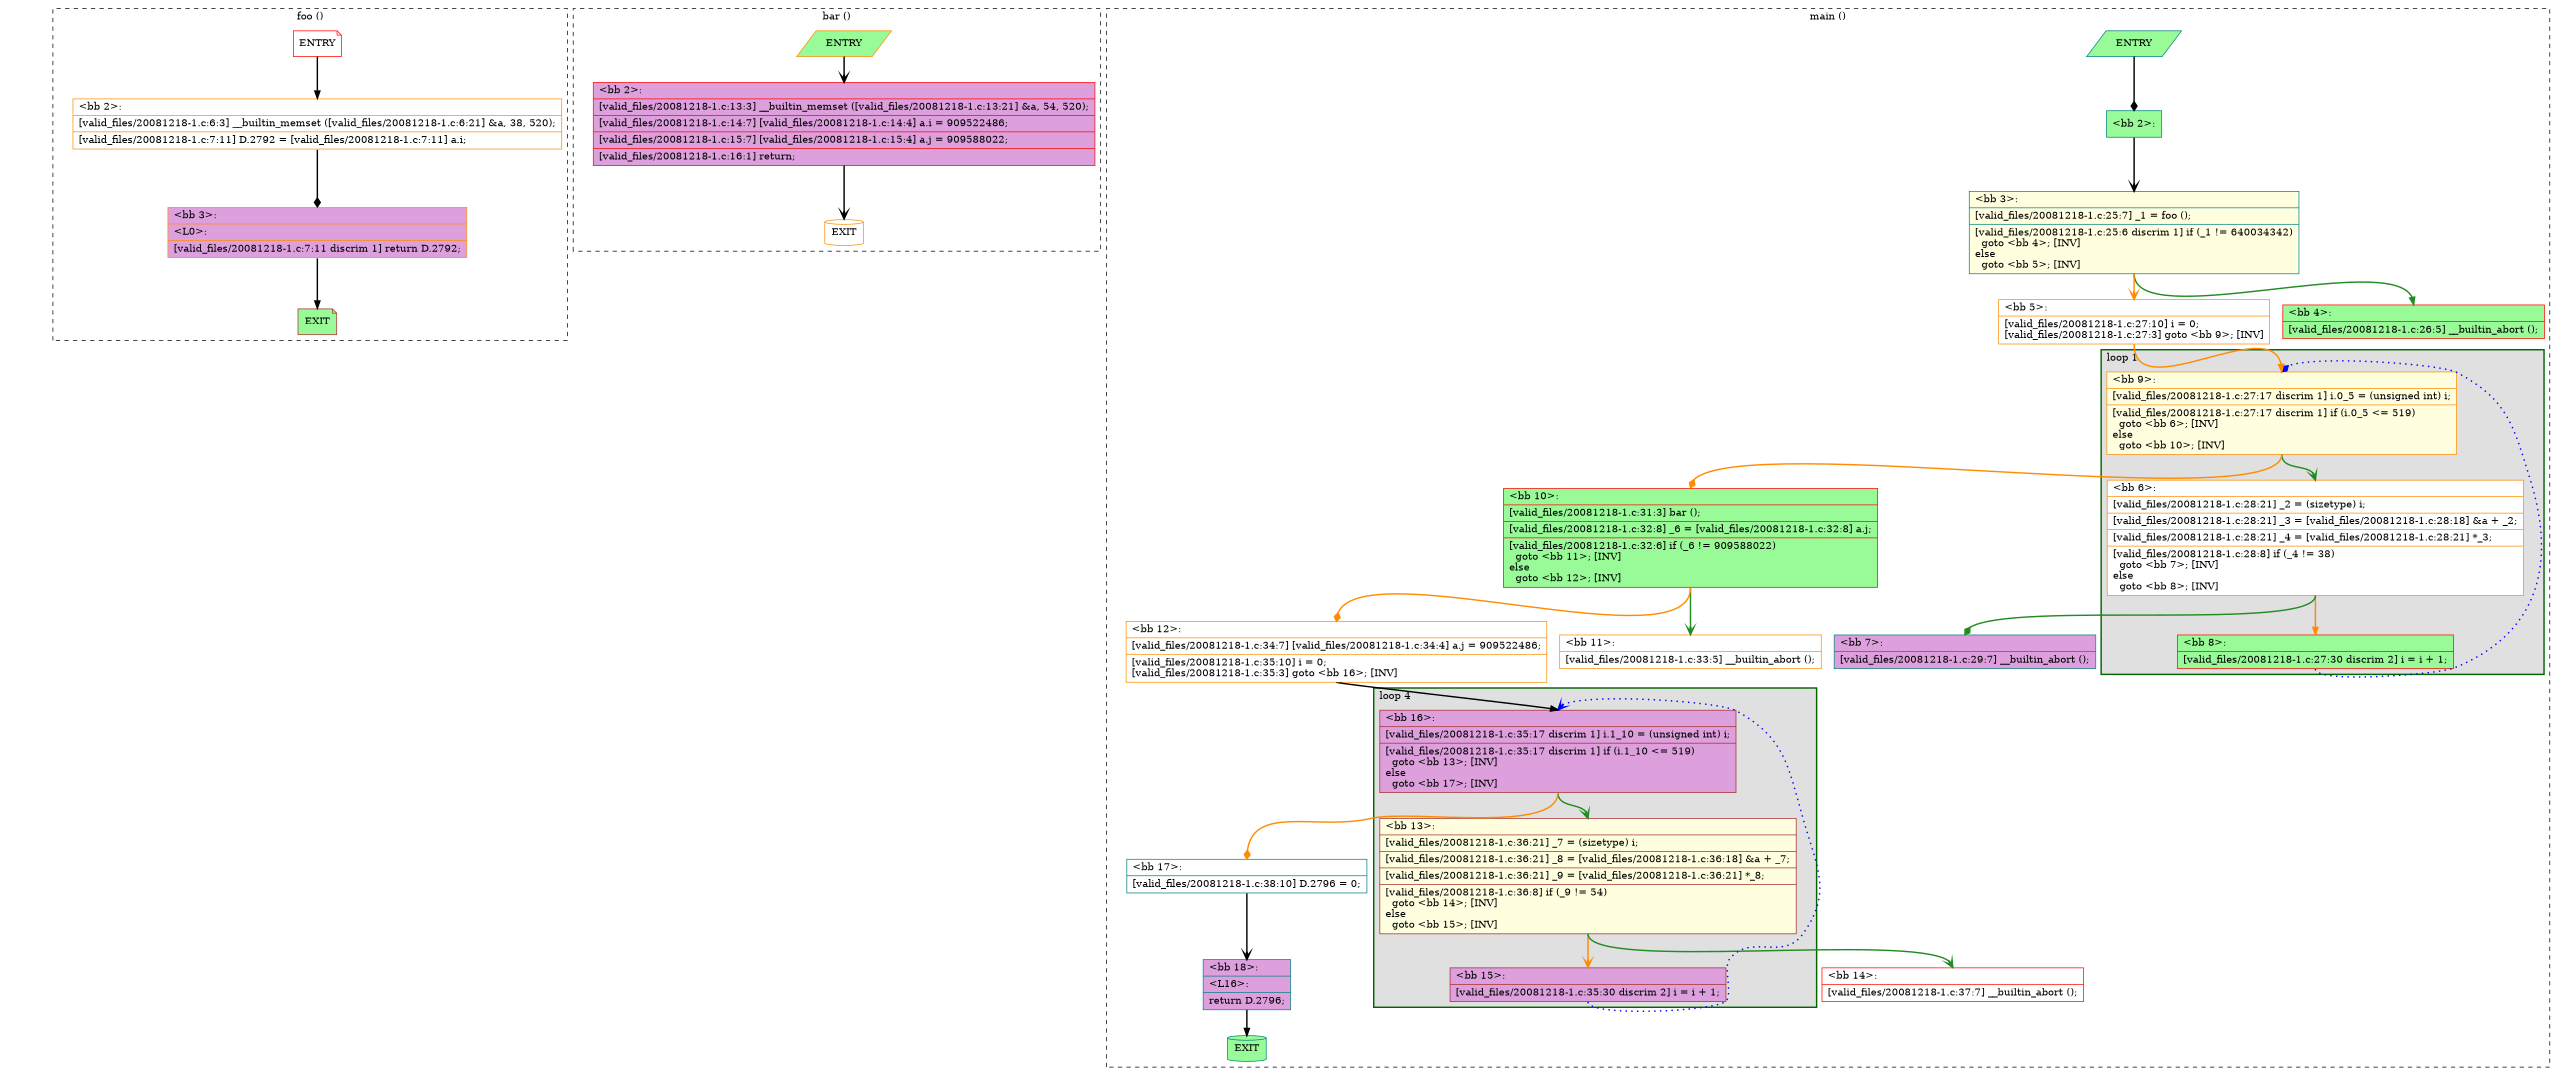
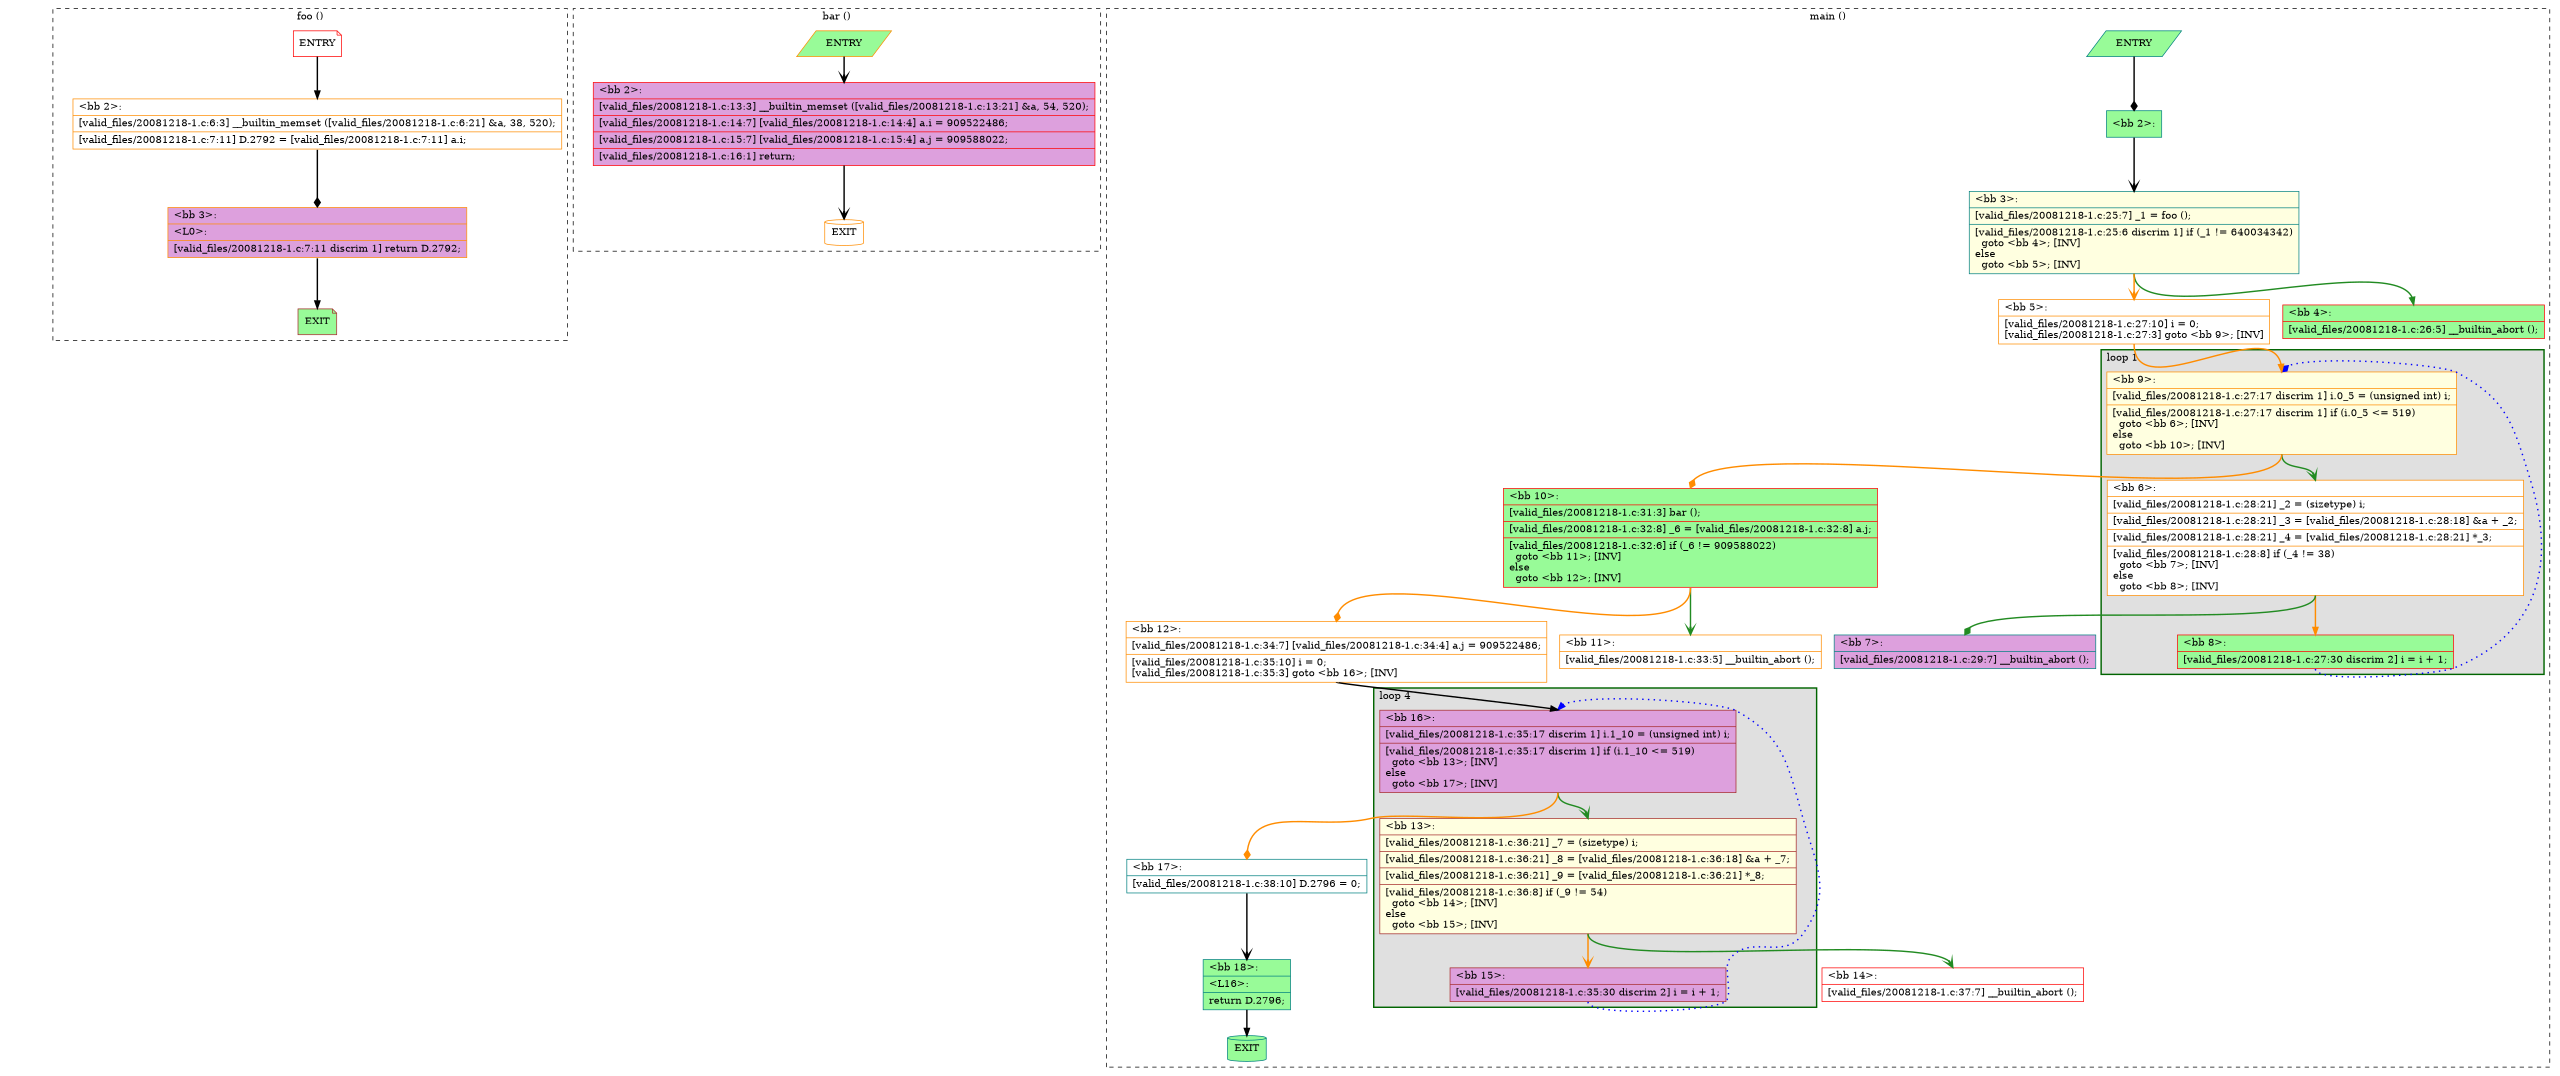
  digraph {
    node [color=darkorange fillcolor=white shape=record style=filled]
    edge [constraint=true headport=n style="solid,bold" tailport=s arrowhead=vee color=black weight=10]
    n1 [color=red label=ENTRY shape=note]
    n2 [color=brown fillcolor=palegreen label=EXIT shape=note]
    n3 [label="{\<bb\ 2\>:\l|[valid_files/20081218-1.c:6:3]\ __builtin_memset\ ([valid_files/20081218-1.c:6:21]\ &a,\ 38,\ 520);\l|[valid_files/20081218-1.c:7:11]\ D.2792\ =\ [valid_files/20081218-1.c:7:11]\ a.i;\l}"]
    n4 [fillcolor=plum label="{\<bb\ 3\>:\l|\<L0\>:\l|[valid_files/20081218-1.c:7:11\ discrim\ 1]\ return\ D.2792;\l}"]
    n5 [fillcolor=palegreen label=ENTRY shape=parallelogram]
    n6 [label=EXIT shape=cylinder]
    n7 [color=red fillcolor=plum label="{\<bb\ 2\>:\l|[valid_files/20081218-1.c:13:3]\ __builtin_memset\ ([valid_files/20081218-1.c:13:21]\ &a,\ 54,\ 520);\l|[valid_files/20081218-1.c:14:7]\ [valid_files/20081218-1.c:14:4]\ a.i\ =\ 909522486;\l|[valid_files/20081218-1.c:15:7]\ [valid_files/20081218-1.c:15:4]\ a.j\ =\ 909588022;\l|[valid_files/20081218-1.c:16:1]\ return;\l}"]
    n8 [color=brown fillcolor=plum label="{\<bb\ 16\>:\l|[valid_files/20081218-1.c:35:17\ discrim\ 1]\ i.1_10\ =\ (unsigned\ int)\ i;\l|[valid_files/20081218-1.c:35:17\ discrim\ 1]\ if\ (i.1_10\ \<=\ 519)\l\ \ goto\ \<bb\ 13\>;\ [INV]\lelse\l\ \ goto\ \<bb\ 17\>;\ [INV]\l}"]
    n9 [color=brown fillcolor=lightyellow label="{\<bb\ 13\>:\l|[valid_files/20081218-1.c:36:21]\ _7\ =\ (sizetype)\ i;\l|[valid_files/20081218-1.c:36:21]\ _8\ =\ [valid_files/20081218-1.c:36:18]\ &a\ +\ _7;\l|[valid_files/20081218-1.c:36:21]\ _9\ =\ [valid_files/20081218-1.c:36:21]\ *_8;\l|[valid_files/20081218-1.c:36:8]\ if\ (_9\ !=\ 54)\l\ \ goto\ \<bb\ 14\>;\ [INV]\lelse\l\ \ goto\ \<bb\ 15\>;\ [INV]\l}"]
    n10 [color=brown fillcolor=plum label="{\<bb\ 15\>:\l|[valid_files/20081218-1.c:35:30\ discrim\ 2]\ i\ =\ i\ +\ 1;\l}"]
    n11 [fillcolor=lightyellow label="{\<bb\ 9\>:\l|[valid_files/20081218-1.c:27:17\ discrim\ 1]\ i.0_5\ =\ (unsigned\ int)\ i;\l|[valid_files/20081218-1.c:27:17\ discrim\ 1]\ if\ (i.0_5\ \<=\ 519)\l\ \ goto\ \<bb\ 6\>;\ [INV]\lelse\l\ \ goto\ \<bb\ 10\>;\ [INV]\l}"]
    n12 [label="{\<bb\ 6\>:\l|[valid_files/20081218-1.c:28:21]\ _2\ =\ (sizetype)\ i;\l|[valid_files/20081218-1.c:28:21]\ _3\ =\ [valid_files/20081218-1.c:28:18]\ &a\ +\ _2;\l|[valid_files/20081218-1.c:28:21]\ _4\ =\ [valid_files/20081218-1.c:28:21]\ *_3;\l|[valid_files/20081218-1.c:28:8]\ if\ (_4\ !=\ 38)\l\ \ goto\ \<bb\ 7\>;\ [INV]\lelse\l\ \ goto\ \<bb\ 8\>;\ [INV]\l}"]
    n13 [color=red fillcolor=palegreen label="{\<bb\ 8\>:\l|[valid_files/20081218-1.c:27:30\ discrim\ 2]\ i\ =\ i\ +\ 1;\l}"]
    n14 [color=teal label="{\<bb\ 17\>:\l|[valid_files/20081218-1.c:38:10]\ D.2796\ =\ 0;\l}"]
    n15 [color=red label="{\<bb\ 14\>:\l|[valid_files/20081218-1.c:37:7]\ __builtin_abort\ ();\l}"]
    n16 [color=red fillcolor=palegreen label="{\<bb\ 10\>:\l|[valid_files/20081218-1.c:31:3]\ bar\ ();\l|[valid_files/20081218-1.c:32:8]\ _6\ =\ [valid_files/20081218-1.c:32:8]\ a.j;\l|[valid_files/20081218-1.c:32:6]\ if\ (_6\ !=\ 909588022)\l\ \ goto\ \<bb\ 11\>;\ [INV]\lelse\l\ \ goto\ \<bb\ 12\>;\ [INV]\l}"]
    n17 [color=teal fillcolor=plum label="{\<bb\ 7\>:\l|[valid_files/20081218-1.c:29:7]\ __builtin_abort\ ();\l}"]
    n18 [color=teal fillcolor=palegreen label=ENTRY shape=parallelogram]
    n19 [color=teal fillcolor=palegreen label=EXIT shape=cylinder]
    n20 [color=teal fillcolor=palegreen label="{\<bb\ 2\>:\l}"]
    n21 [color=teal fillcolor=lightyellow label="{\<bb\ 3\>:\l|[valid_files/20081218-1.c:25:7]\ _1\ =\ foo\ ();\l|[valid_files/20081218-1.c:25:6\ discrim\ 1]\ if\ (_1\ !=\ 640034342)\l\ \ goto\ \<bb\ 4\>;\ [INV]\lelse\l\ \ goto\ \<bb\ 5\>;\ [INV]\l}"]
    n22 [color=red fillcolor=palegreen label="{\<bb\ 4\>:\l|[valid_files/20081218-1.c:26:5]\ __builtin_abort\ ();\l}"]
    n23 [label="{\<bb\ 5\>:\l|[valid_files/20081218-1.c:27:10]\ i\ =\ 0;\l[valid_files/20081218-1.c:27:3]\ goto\ \<bb\ 9\>;\ [INV]\l}"]
    n24 [label="{\<bb\ 11\>:\l|[valid_files/20081218-1.c:33:5]\ __builtin_abort\ ();\l}"]
    n25 [label="{\<bb\ 12\>:\l|[valid_files/20081218-1.c:34:7]\ [valid_files/20081218-1.c:34:4]\ a.j\ =\ 909522486;\l|[valid_files/20081218-1.c:35:10]\ i\ =\ 0;\l[valid_files/20081218-1.c:35:3]\ goto\ \<bb\ 16\>;\ [INV]\l}"]
-   n26 [color=teal fillcolor=plum label="{\<bb\ 18\>:\l|\<L16\>:\l|return\ D.2796;\l}"]
+   n26 [color=teal fillcolor=palegreen label="{\<bb\ 18\>:\l|\<L16\>:\l|return\ D.2796;\l}"]
    subgraph cluster_1 {
      color=black
      label="foo ()"
      style=dashed
      n1
      n2
      n3
      n4
    }
    subgraph cluster_2 {
      color=black
      label="bar ()"
      style=dashed
      n5
      n6
      n7
    }
    subgraph cluster_3 {
      color=black
      label="main ()"
      style=dashed
      n14
      n15
      n16
      n17
      n18
      n19
      n20
      n21
      n22
      n23
      n24
      n25
      n26
      subgraph cluster_4 {
        color=darkgreen
        fillcolor=grey88
        label="loop 4"
        labeljust=l
        penwidth=2
        style=filled
        n8
        n9
        n10
      }
      subgraph cluster_5 {
        color=darkgreen
        fillcolor=grey88
        label="loop 1"
        labeljust=l
        penwidth=2
        style=filled
        n11
        n12
        n13
      }
    }
    n1 -> n2 [style=invis arrowhead="" color="" weight=""]
    n1 -> n3 [arrowhead=normal weight=100]
    n3 -> n4 [arrowhead=diamond weight=100]
    n4 -> n2 [arrowhead=normal]
    n5 -> n6 [style=invis arrowhead="" color="" weight=""]
    n5 -> n7 [weight=100]
    n7 -> n6
    n8 -> n9 [color=forestgreen]
    n8 -> n14 [arrowhead=diamond color=darkorange]
    n9 -> n10 [color=darkorange]
    n9 -> n15 [color=forestgreen]
-   n10 -> n8 [color=blue constraint=false style="dotted,bold"]
+   n10 -> n8 [arrowhead=normal color=blue constraint=false style="dotted,bold"]
    n11 -> n12 [color=forestgreen]
    n11 -> n16 [arrowhead=diamond color=darkorange]
    n12 -> n13 [arrowhead=normal color=darkorange]
    n12 -> n17 [arrowhead=diamond color=forestgreen]
    n13 -> n11 [arrowhead=diamond color=blue constraint=false style="dotted,bold"]
    n14 -> n26 [weight=100]
    n16 -> n24 [color=forestgreen]
    n16 -> n25 [arrowhead=diamond color=darkorange]
    n18 -> n19 [style=invis arrowhead="" color="" weight=""]
    n18 -> n20 [arrowhead=diamond weight=100]
    n20 -> n21 [weight=100]
    n21 -> n22 [arrowhead=normal color=forestgreen]
    n21 -> n23 [color=darkorange]
    n23 -> n11 [arrowhead=normal color=darkorange weight=100]
    n25 -> n8 [arrowhead=normal weight=100]
    n26 -> n19 [arrowhead=normal]
  }
